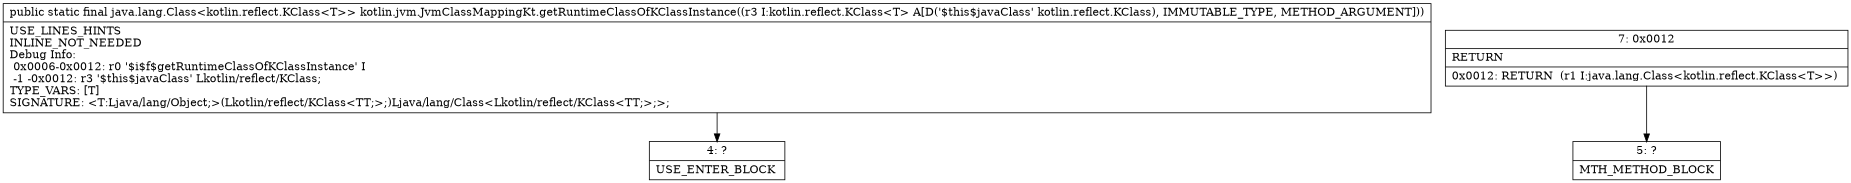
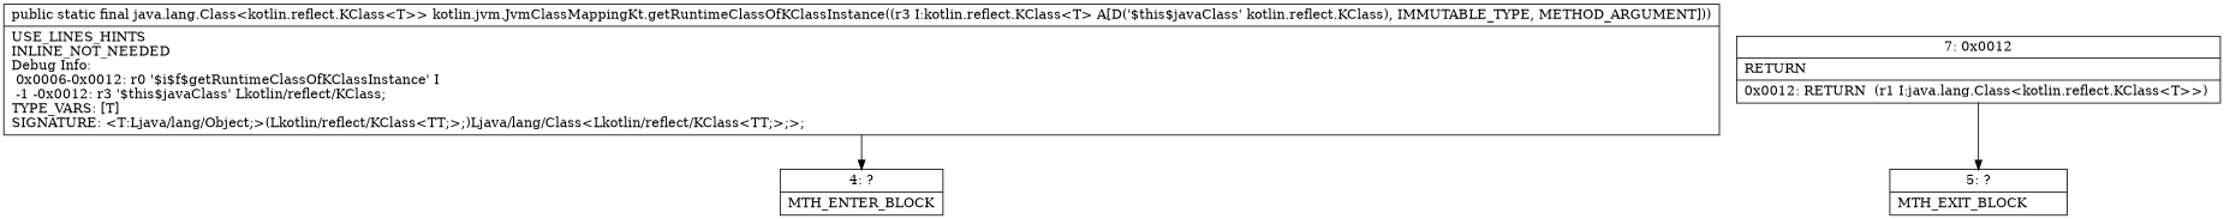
  digraph {
    node [shape=record]
-   n1 [label="{4\:\ ?|USE_ENTER_BLOCK\l}"]
+   n1 [label="{4\:\ ?|MTH_ENTER_BLOCK\l}"]
    n2 [label="{7\:\ 0x0012|RETURN\l|0x0012: RETURN  (r1 I:java.lang.Class\<kotlin.reflect.KClass\<T\>\>) \l}"]
-   n3 [label="{5\:\ ?|MTH_METHOD_BLOCK\l}"]
+   n3 [label="{5\:\ ?|MTH_EXIT_BLOCK\l}"]
    n4 [label="{public static final java.lang.Class\<kotlin.reflect.KClass\<T\>\> kotlin.jvm.JvmClassMappingKt.getRuntimeClassOfKClassInstance((r3 I:kotlin.reflect.KClass\<T\> A[D('$this$javaClass' kotlin.reflect.KClass), IMMUTABLE_TYPE, METHOD_ARGUMENT]))  | USE_LINES_HINTS\lINLINE_NOT_NEEDED\lDebug Info:\l  0x0006\-0x0012: r0 '$i$f$getRuntimeClassOfKClassInstance' I\l  \-1 \-0x0012: r3 '$this$javaClass' Lkotlin\/reflect\/KClass;\lTYPE_VARS: [T]\lSIGNATURE: \<T:Ljava\/lang\/Object;\>(Lkotlin\/reflect\/KClass\<TT;\>;)Ljava\/lang\/Class\<Lkotlin\/reflect\/KClass\<TT;\>;\>;\l}"]
    n2 -> n3
    n4 -> n1
  }
